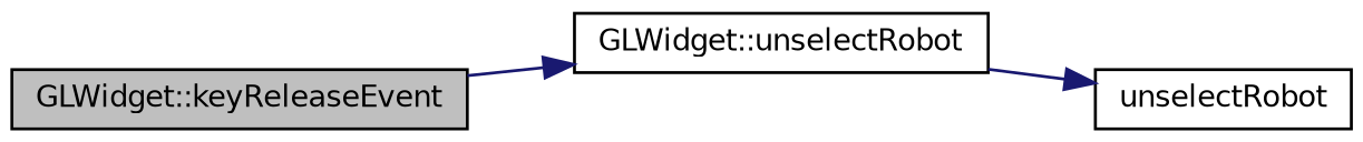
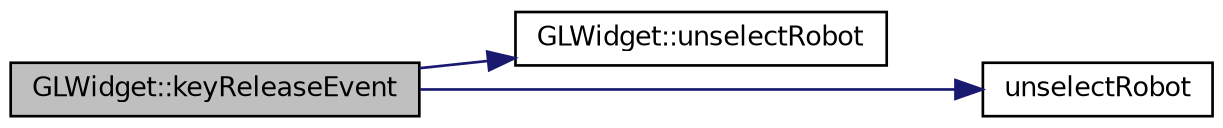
  digraph {
    rankdir=LR
    node [color=black fillcolor=white fontname=Helvetica fontsize=10 shape=record style=filled]
    edge [color=midnightblue fontname=Helvetica fontsize=10 labelfontname=Helvetica labelfontsize=10 style=solid]
    n1 [fillcolor=grey75 fontcolor=black height=0.2 label="GLWidget::keyReleaseEvent" width=0.4]
    n2 [height=0.2 label="GLWidget::unselectRobot" width=0.4]
    n3 [height=0.2 label=unselectRobot width=0.4]
    n1 -> n2
-   n2 -> n3
+   n1 -> n3
  }
